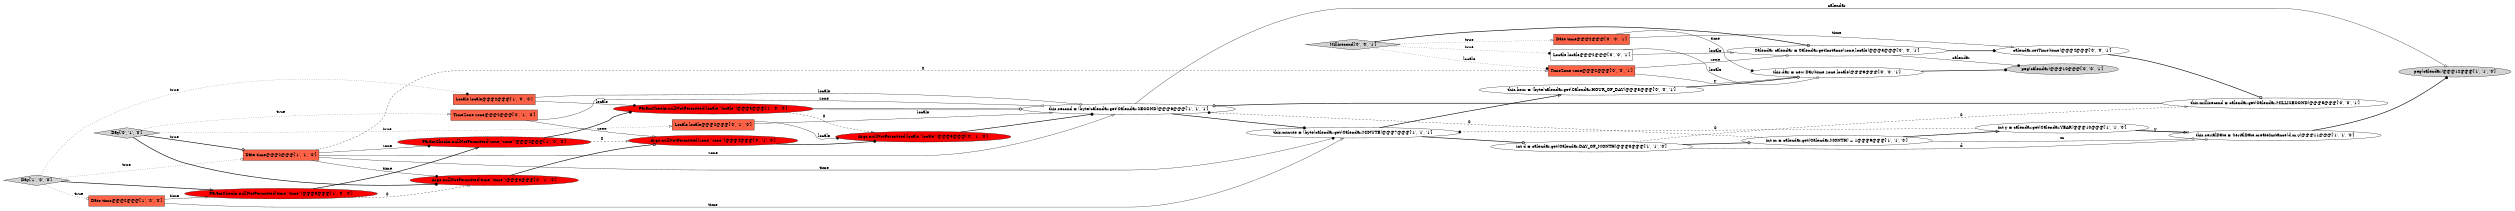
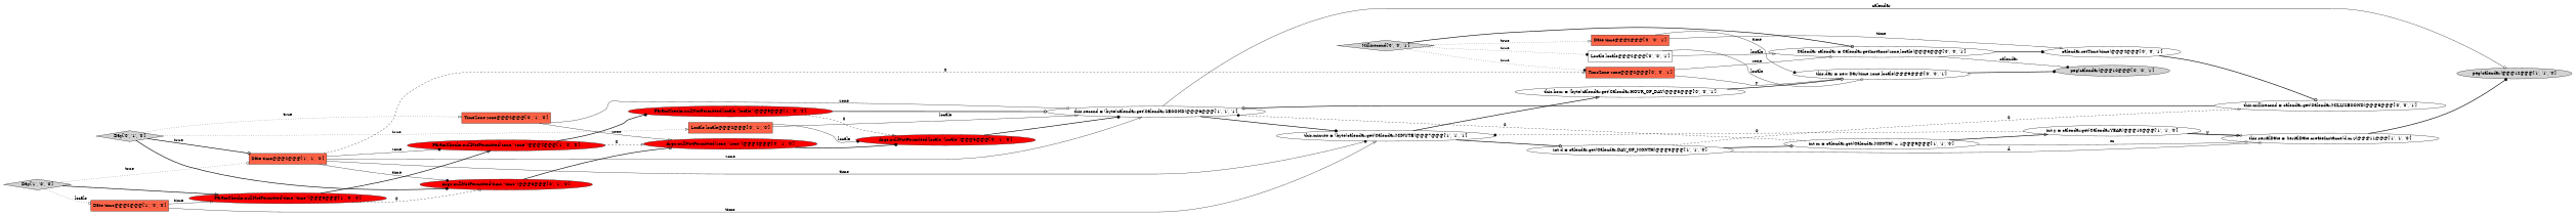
  digraph {
    rankdir=LR
    node [fillcolor=white shape=ellipse style=filled]
    edge [arrowhead=onormal style=solid]
    n1 [fillcolor=red label="ParamChecks.nullNotPermitted(time,\"time\")@@@3@@@['1', '0', '0']"]
    n2 [fillcolor=red label="ParamChecks.nullNotPermitted(zone,\"zone\")@@@4@@@['1', '0', '0']"]
    n3 [fillcolor=red label="Args.nullNotPermitted(time,\"time\")@@@3@@@['0', '1', '0']"]
    n4 [fillcolor=red label="Args.nullNotPermitted(zone,\"zone\")@@@4@@@['0', '1', '0']"]
    n5 [fillcolor=red label="ParamChecks.nullNotPermitted(locale,\"locale\")@@@5@@@['1', '0', '0']"]
    n6 [label="Calendar calendar = Calendar.getInstance(zone,locale)@@@3@@@['0', '0', '1']"]
    n7 [label="calendar.setTime(time)@@@4@@@['0', '0', '1']"]
    n8 [fillcolor=lightgray label="peg(calendar)@@@10@@@['0', '0', '1']"]
    n9 [label="this.millisecond = calendar.get(Calendar.MILLISECOND)@@@5@@@['0', '0', '1']"]
    n10 [fillcolor=tomato label="TimeZone zone@@@2@@@['0', '0', '1']" shape=box]
    n11 [label="this.day = new Day(time,zone,locale)@@@9@@@['0', '0', '1']"]
    n12 [label="Locale locale@@@2@@@['0', '0', '1']" shape=box]
    n13 [fillcolor=lightgray label="Day['0', '1', '0']" shape=diamond]
    n14 [fillcolor=tomato label="Locale locale@@@2@@@['0', '1', '0']" shape=box]
    n15 [fillcolor=tomato label="Date time@@@2@@@['1', '1', '0']" shape=box]
    n16 [fillcolor=tomato label="TimeZone zone@@@2@@@['0', '1', '0']" shape=box]
    n17 [fillcolor=red label="Args.nullNotPermitted(locale,\"locale\")@@@5@@@['0', '1', '0']"]
    n18 [label="this.second = (byte)calendar.get(Calendar.SECOND)@@@6@@@['1', '1', '1']"]
    n19 [label="this.minute = (byte)calendar.get(Calendar.MINUTE)@@@7@@@['1', '1', '1']"]
    n20 [label="int d = calendar.get(Calendar.DAY_OF_MONTH)@@@8@@@['1', '1', '0']"]
    n21 [label="this.hour = (byte)calendar.get(Calendar.HOUR_OF_DAY)@@@8@@@['0', '0', '1']"]
    n22 [label="this.serialDate = SerialDate.createInstance(d,m,y)@@@11@@@['1', '1', '0']"]
    n23 [label="int m = calendar.get(Calendar.MONTH) + 1@@@9@@@['1', '1', '0']"]
    n24 [fillcolor=lightgray label="peg(calendar)@@@12@@@['1', '1', '0']"]
    n25 [label="int y = calendar.get(Calendar.YEAR)@@@10@@@['1', '1', '0']"]
    n26 [fillcolor=lightgray label="Day['1', '0', '0']" shape=diamond]
    n27 [fillcolor=tomato label="Date time@@@2@@@['1', '0', '0']" shape=box]
-   n28 [fillcolor=tomato label="Locale locale@@@2@@@['1', '0', '0']" shape=box]
    n29 [fillcolor=tomato label="Date time@@@2@@@['0', '0', '1']" shape=box]
    n30 [fillcolor=lightgray label="Millisecond['0', '0', '1']" shape=diamond]
    n1 -> n2 [style=bold]
    n1 -> n3 [arrowhead=odot label=0 style=dashed]
    n2 -> n4 [label=0 style=dashed]
    n2 -> n5 [arrowhead=dot style=bold]
    n3 -> n4 [arrowhead=odot style=bold]
    n4 -> n17 [arrowhead=dot style=bold]
    n5 -> n17 [label=0 style=dashed]
    n5 -> n18 [arrowhead=odot style=bold]
    n6 -> n7 [arrowhead=dot style=bold]
    n6 -> n8 [arrowhead=dot label=calendar]
    n7 -> n9 [arrowhead=odot style=bold]
    n9 -> n18 [arrowhead=odot style=bold]
    n10 -> n6 [arrowhead=odot label=zone]
    n10 -> n11 [label=y]
    n11 -> n8 [arrowhead=dot style=bold]
    n12 -> n6 [label=locale]
    n12 -> n11 [arrowhead=odot label=locale]
    n13 -> n3 [arrowhead=dot style=bold]
    n13 -> n14 [label=true style=dotted]
    n13 -> n15 [arrowhead=odot label=true style=bold]
    n13 -> n16 [label=true style=dotted]
    n14 -> n17 [arrowhead=dot label=locale]
    n14 -> n18 [label=locale]
    n15 -> n2 [arrowhead=dot label=zone]
    n15 -> n3 [arrowhead=dot label=time]
    n15 -> n10 [label=0 style=dashed]
    n15 -> n18 [label=zone]
    n15 -> n19 [arrowhead=dot label=time]
    n16 -> n4 [label=zone]
    n16 -> n18 [arrowhead=odot label=zone]
    n17 -> n18 [arrowhead=dot style=bold]
    n18 -> n19 [arrowhead=dot style=bold]
    n18 -> n24 [arrowhead=odot label=calendar]
    n19 -> n20 [arrowhead=odot style=bold]
    n19 -> n21 [style=bold]
    n20 -> n9 [label=0 style=dashed]
    n20 -> n22 [arrowhead=odot label=d]
    n20 -> n23 [arrowhead=odot style=bold]
    n21 -> n11 [arrowhead=odot style=bold]
    n22 -> n24 [arrowhead=dot style=bold]
    n23 -> n18 [arrowhead=dot label=0 style=dashed]
    n23 -> n22 [arrowhead=odot label=m]
    n23 -> n25 [style=bold]
    n25 -> n19 [arrowhead=dot label=0 style=dashed]
    n25 -> n22 [arrowhead=odot label=y]
    n25 -> n22 [style=bold]
    n26 -> n1 [style=bold]
    n26 -> n15 [arrowhead=odot label=true style=dotted]
-   n26 -> n27 [arrowhead=odot label=true style=dotted]
-   n26 -> n28 [arrowhead=dot label=true style=dotted]
+   n26 -> n27 [arrowhead=odot label=locale style=dotted]
    n27 -> n1 [label=time]
    n27 -> n19 [label=time]
-   n28 -> n5 [arrowhead=dot label=locale]
-   n28 -> n18 [arrowhead=odot label=locale]
    n29 -> n7 [label=time]
    n29 -> n11 [arrowhead=dot label=time]
    n30 -> n6 [arrowhead=odot style=bold]
-   n30 -> n10 [arrowhead=dot label=locale style=dotted]
+   n30 -> n10 [arrowhead=dot label=true style=dotted]
    n30 -> n12 [arrowhead=dot label=true style=dotted]
    n30 -> n29 [label=true style=dotted]
  }
